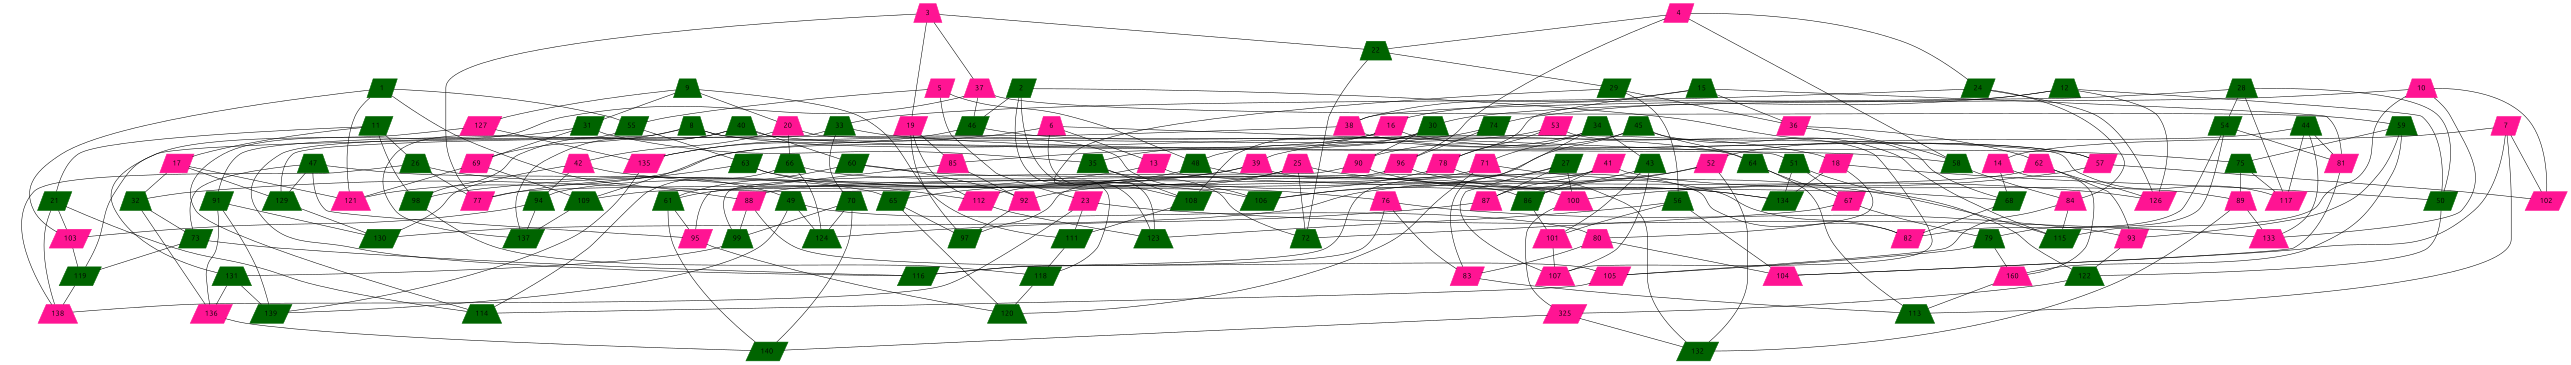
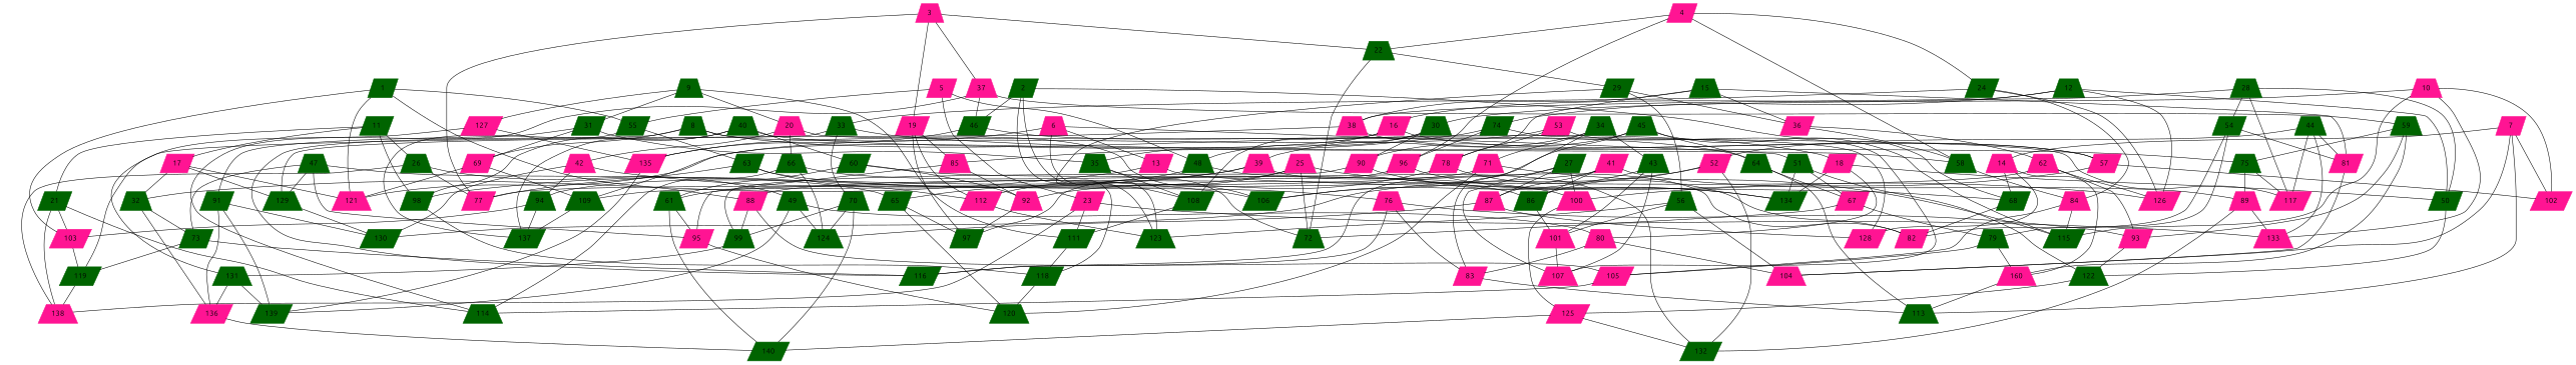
  graph {
    fontname=Ubuntu
    node [color=darkgreen fontname=Ubuntu shape=parallelogram style=filled]
    edge [fontname=Ubuntu]
    1
    55
    88 [color=deeppink]
    103 [color=deeppink]
    121 [color=deeppink shape=trapezium]
    137
    63
    99 [shape=trapezium]
    105 [color=deeppink]
    119
    2
    46
    68
    118
    123 [shape=trapezium]
    135 [color=deeppink]
    64 [shape=trapezium]
    82 [color=deeppink]
    120 [shape=trapezium]
    3 [color=deeppink shape=trapezium]
    19 [color=deeppink]
    22 [shape=trapezium]
    37 [color=deeppink shape=trapezium]
    77 [color=deeppink]
    85 [color=deeppink shape=trapezium]
    97
    112 [color=deeppink]
    29
    72 [shape=trapezium]
    114 [shape=trapezium]
    59 [shape=trapezium]
    4 [color=deeppink]
    24
    58 [shape=trapezium]
    96 [color=deeppink]
    126 [color=deeppink]
    33 [shape=trapezium]
    84 [color=deeppink shape=trapezium]
    134
    5 [color=deeppink]
    23 [color=deeppink]
    48 [shape=trapezium]
    111
    133 [color=deeppink shape=trapezium]
    138 [color=deeppink shape=trapezium]
    94 [shape=trapezium]
    132
    53 [color=deeppink]
    78 [color=deeppink]
    107 [color=deeppink shape=trapezium]
    6 [color=deeppink shape=trapezium]
    13 [color=deeppink]
    51 [shape=trapezium]
    32 [shape=trapezium]
    122 [shape=trapezium]
    67 [color=deeppink]
    139
    7 [color=deeppink]
    14 [color=deeppink shape=trapezium]
    102 [color=deeppink]
    104 [color=deeppink shape=trapezium]
    113 [shape=trapezium]
    n63 [color=deeppink label=160 shape=trapezium]
+   128 [color=deeppink]
    8 [shape=trapezium]
    18 [color=deeppink]
    69 [color=deeppink]
    106
    116
    50
    80 [color=deeppink shape=trapezium]
    109 [shape=trapezium]
    9 [shape=trapezium]
    20 [color=deeppink shape=trapezium]
    31
    127 [color=deeppink]
    42 [color=deeppink shape=trapezium]
    66 [shape=trapezium]
    117 [color=deeppink]
    35 [shape=trapezium]
    91
    131 [shape=trapezium]
    10 [color=deeppink shape=trapezium]
    30 [shape=trapezium]
    115
    108
    90 [color=deeppink]
    17 [color=deeppink]
    11
    21
    26 [shape=trapezium]
    98
    129 [shape=trapezium]
    49 [shape=trapezium]
    12 [shape=trapezium]
    16 [color=deeppink]
    74
    57 [color=deeppink]
    73
    136 [color=deeppink]
    15 [shape=trapezium]
    36 [color=deeppink]
    38 [color=deeppink shape=trapezium]
    81 [color=deeppink]
    62 [color=deeppink shape=trapezium]
    92 [color=deeppink shape=trapezium]
    100 [color=deeppink shape=trapezium]
    130
    83 [color=deeppink]
    95 [color=deeppink]
    86
    124 [shape=trapezium]
    56 [shape=trapezium]
    70 [shape=trapezium]
    75 [shape=trapezium]
    25 [color=deeppink shape=trapezium]
    61 [shape=trapezium]
    140
    27
    87 [color=deeppink shape=trapezium]
-   125 [color=deeppink label=325]
+   125 [color=deeppink]
    28 [shape=trapezium]
    54
    79 [shape=trapezium]
    101 [color=deeppink shape=trapezium]
    89 [color=deeppink shape=trapezium]
    34 [shape=trapezium]
    39 [color=deeppink shape=trapezium]
    43 [shape=trapezium]
    71 [color=deeppink shape=trapezium]
    65
    93 [color=deeppink]
    40 [shape=trapezium]
    60
    41 [color=deeppink]
    44 [shape=trapezium]
    52 [color=deeppink]
    45 [shape=trapezium]
    47 [shape=trapezium]
    76 [color=deeppink shape=trapezium]
    1 -- 55
    1 -- 88
    1 -- 103
    1 -- 121
    55 -- 137
    55 -- 63
    88 -- 99
    88 -- 105
    103 -- 119
    63 -- 77
    63 -- 112
    63 -- 76
    99 -- 131
    105 -- 114
    119 -- 138
    2 -- 46
    2 -- 68
    2 -- 118
    2 -- 123
    46 -- 135
    46 -- 64
    68 -- 82
    118 -- 120
    135 -- 139
    64 -- 67
    64 -- 113
    3 -- 19
    3 -- 22
    3 -- 37
    3 -- 77
    19 -- 85
    19 -- 97
    19 -- 112
    22 -- 29
    22 -- 72
    37 -- 46
    37 -- 114
    37 -- 59
    85 -- 92
    85 -- 95
    112 -- 123
    29 -- 108
    29 -- 36
    29 -- 56
    59 -- n63
    59 -- 75
    59 -- 93
    4 -- 22
    4 -- 24
    4 -- 58
    4 -- 96
    24 -- 126
    24 -- 33
    24 -- 84
    58 -- 84
    96 -- 97
    96 -- 134
    33 -- 129
    33 -- 70
    33 -- 75
    84 -- 105
    84 -- 115
    5 -- 55
    5 -- 23
    5 -- 48
    23 -- 111
    23 -- 133
    23 -- 138
    48 -- 94
    48 -- 132
    111 -- 118
    94 -- 103
    94 -- 137
    53 -- 121
    53 -- 78
    53 -- 107
    78 -- 82
    78 -- 92
    6 -- 123
    6 -- 135
    6 -- 13
    6 -- 51
    13 -- 68
    13 -- 32
    51 -- 134
    51 -- 122
    51 -- 67
    32 -- 73
    32 -- 136
    122 -- 125
    67 -- 72
    67 -- 79
    7 -- 14
    7 -- 102
    7 -- 104
    7 -- 113
    14 -- 68
    14 -- n63
+   14 -- 128
    n63 -- 113
    8 -- 18
    8 -- 69
    8 -- 106
    8 -- 116
    18 -- 134
    18 -- 50
    18 -- 80
    69 -- 121
    69 -- 109
    50 -- 122
    80 -- 104
    80 -- 83
    109 -- 137
    9 -- 111
    9 -- 20
    9 -- 31
    9 -- 127
    20 -- 42
    20 -- 66
    20 -- 117
    31 -- 69
    31 -- 35
    31 -- 91
    127 -- 135
    127 -- 131
    42 -- 94
    42 -- 106
    42 -- 130
    66 -- 114
    66 -- 86
    66 -- 124
    35 -- 72
    35 -- 108
    91 -- 139
    91 -- 136
    91 -- 130
    131 -- 139
    131 -- 136
    10 -- 133
    10 -- 102
    10 -- 30
    10 -- 115
    30 -- 48
    30 -- 108
    30 -- 90
    108 -- 111
    90 -- 99
    90 -- 134
    17 -- 121
    17 -- 32
    17 -- 129
    11 -- 17
    11 -- 21
    11 -- 26
    11 -- 98
    21 -- 103
    21 -- 114
    21 -- 138
    26 -- 77
    26 -- 138
    26 -- 49
    98 -- 118
    129 -- 130
    49 -- 139
    49 -- 80
    49 -- 124
    12 -- 126
    12 -- 50
    12 -- 16
    12 -- 74
    16 -- 109
    16 -- 35
    16 -- 57
    74 -- 85
    74 -- 96
+   74 -- 128
    57 -- 102
    57 -- 100
    73 -- 119
    73 -- 116
    136 -- 140
    15 -- 78
    15 -- 36
    15 -- 38
    15 -- 81
    36 -- 58
    36 -- 62
    38 -- 119
    38 -- 57
    81 -- 104
    62 -- 88
    62 -- 126
    62 -- 93
    92 -- 97
    100 -- 125
    83 -- 113
    95 -- 120
    86 -- 101
    56 -- 123
    56 -- 104
    56 -- 101
    70 -- 99
    70 -- 124
    70 -- 140
    75 -- 117
    75 -- 89
    25 -- 112
    25 -- 72
    25 -- 126
    25 -- 61
    61 -- 95
    61 -- 140
    27 -- 107
    27 -- 116
    27 -- 100
    27 -- 87
+   87 -- 128
    87 -- 124
    125 -- 132
    125 -- 140
    28 -- 50
    28 -- 117
    28 -- 38
    28 -- 54
    54 -- 82
    54 -- 81
    54 -- 79
    79 -- 105
    79 -- n63
    101 -- 107
    89 -- 133
    89 -- 132
    34 -- 83
    34 -- 39
    34 -- 43
    34 -- 71
    39 -- 82
    39 -- 98
    39 -- 65
    43 -- 107
    43 -- 106
    43 -- 101
    71 -- 120
    71 -- 77
    71 -- 115
    65 -- 120
    65 -- 97
    93 -- 122
    40 -- 137
    40 -- 58
    40 -- 98
    40 -- 60
    60 -- 92
    60 -- 100
    60 -- 61
    41 -- 109
    41 -- 86
    41 -- 87
    41 -- 89
    44 -- 133
    44 -- 117
    44 -- 81
    44 -- 52
    52 -- 132
    52 -- 130
    52 -- 86
    45 -- 64
    45 -- 106
    45 -- 115
    45 -- 90
    47 -- 129
    47 -- 73
    47 -- 95
    47 -- 65
    76 -- 116
    76 -- 83
    76 -- 93
  }
